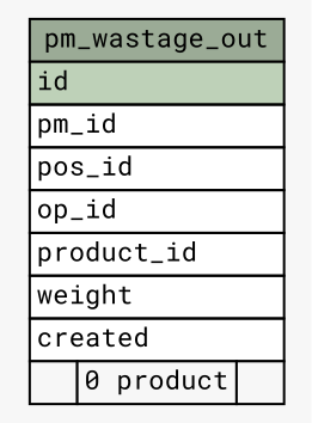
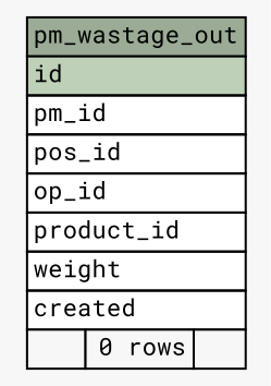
  digraph {
    bgcolor="#f7f7f7"
    fontname="Roboto Mono"
    fontsize=11
    nodesep=0.18
    rankdir=RL
    ranksep=0.46
-   n1 [fontname="Roboto Mono" fontsize=11 label=<     <TABLE BORDER="0" CELLBORDER="1" CELLSPACING="0" BGCOLOR="#ffffff">       <TR><TD COLSPAN="3" BGCOLOR="#9bab96" ALIGN="CENTER">pm_wastage_out</TD></TR>       <TR><TD PORT="id" COLSPAN="3" BGCOLOR="#bed1b8" ALIGN="LEFT">id</TD></TR>       <TR><TD PORT="pm_id" COLSPAN="3" ALIGN="LEFT">pm_id</TD></TR>       <TR><TD PORT="pos_id" COLSPAN="3" ALIGN="LEFT">pos_id</TD></TR>       <TR><TD PORT="op_id" COLSPAN="3" ALIGN="LEFT">op_id</TD></TR>       <TR><TD PORT="product_id" COLSPAN="3" ALIGN="LEFT">product_id</TD></TR>       <TR><TD PORT="weight" COLSPAN="3" ALIGN="LEFT">weight</TD></TR>       <TR><TD PORT="created" COLSPAN="3" ALIGN="LEFT">created</TD></TR>       <TR><TD ALIGN="LEFT" BGCOLOR="#f7f7f7">  </TD><TD ALIGN="RIGHT" BGCOLOR="#f7f7f7">0 product</TD><TD ALIGN="RIGHT" BGCOLOR="#f7f7f7">  </TD></TR>     </TABLE>> shape=plaintext]
+   n1 [fontname="Roboto Mono" fontsize=11 label=<     <TABLE BORDER="0" CELLBORDER="1" CELLSPACING="0" BGCOLOR="#ffffff">       <TR><TD COLSPAN="3" BGCOLOR="#9bab96" ALIGN="CENTER">pm_wastage_out</TD></TR>       <TR><TD PORT="id" COLSPAN="3" BGCOLOR="#bed1b8" ALIGN="LEFT">id</TD></TR>       <TR><TD PORT="pm_id" COLSPAN="3" ALIGN="LEFT">pm_id</TD></TR>       <TR><TD PORT="pos_id" COLSPAN="3" ALIGN="LEFT">pos_id</TD></TR>       <TR><TD PORT="op_id" COLSPAN="3" ALIGN="LEFT">op_id</TD></TR>       <TR><TD PORT="product_id" COLSPAN="3" ALIGN="LEFT">product_id</TD></TR>       <TR><TD PORT="weight" COLSPAN="3" ALIGN="LEFT">weight</TD></TR>       <TR><TD PORT="created" COLSPAN="3" ALIGN="LEFT">created</TD></TR>       <TR><TD ALIGN="LEFT" BGCOLOR="#f7f7f7">  </TD><TD ALIGN="RIGHT" BGCOLOR="#f7f7f7">0 rows</TD><TD ALIGN="RIGHT" BGCOLOR="#f7f7f7">  </TD></TR>     </TABLE>> shape=plaintext]
  }
